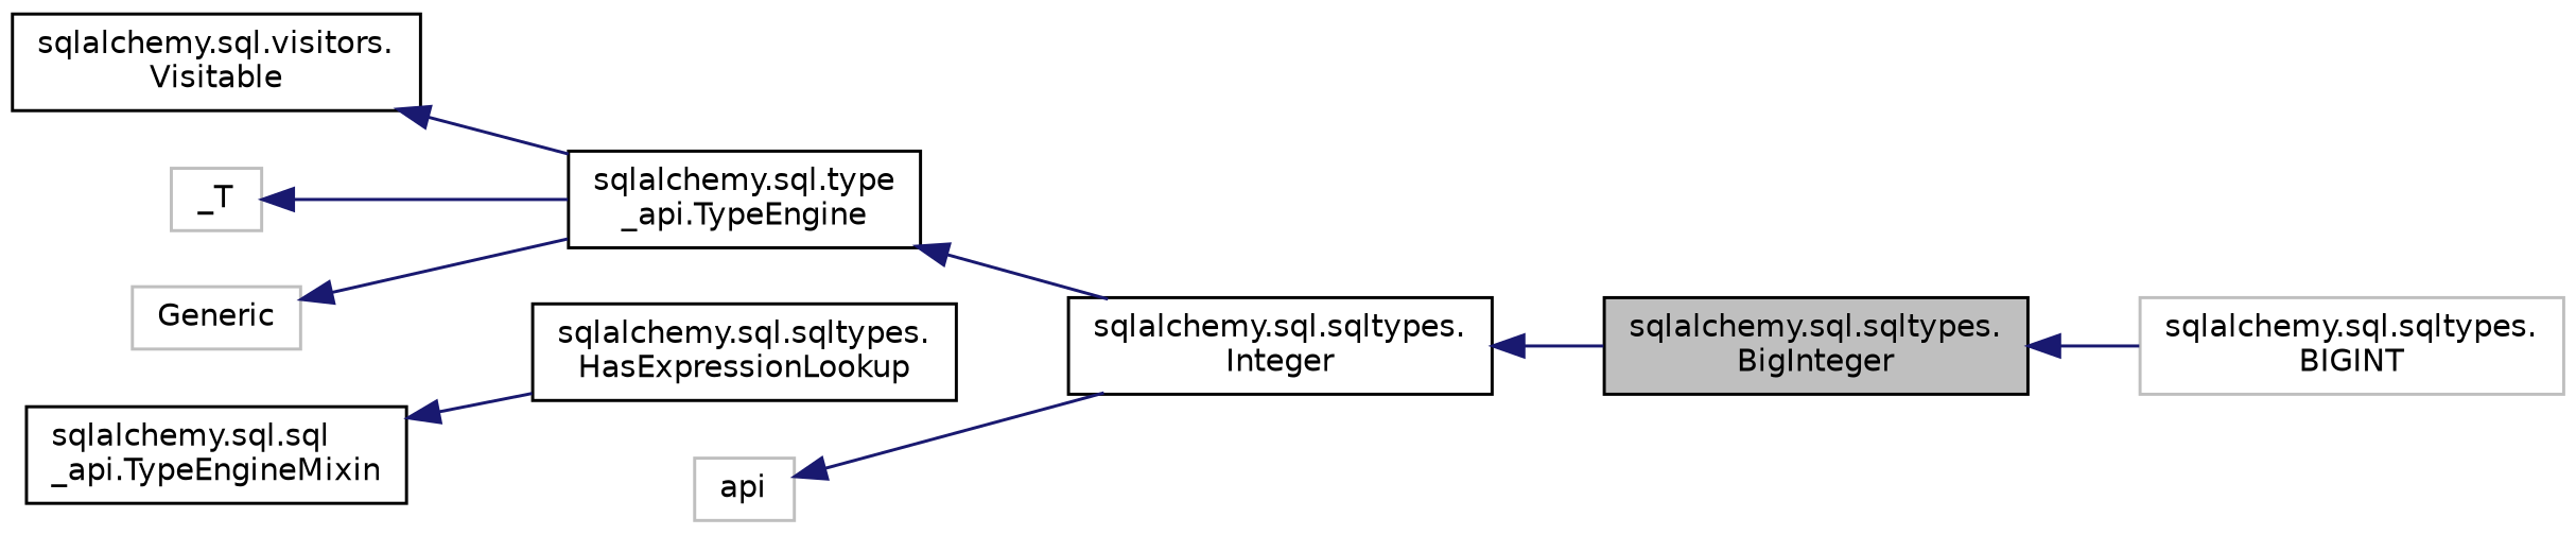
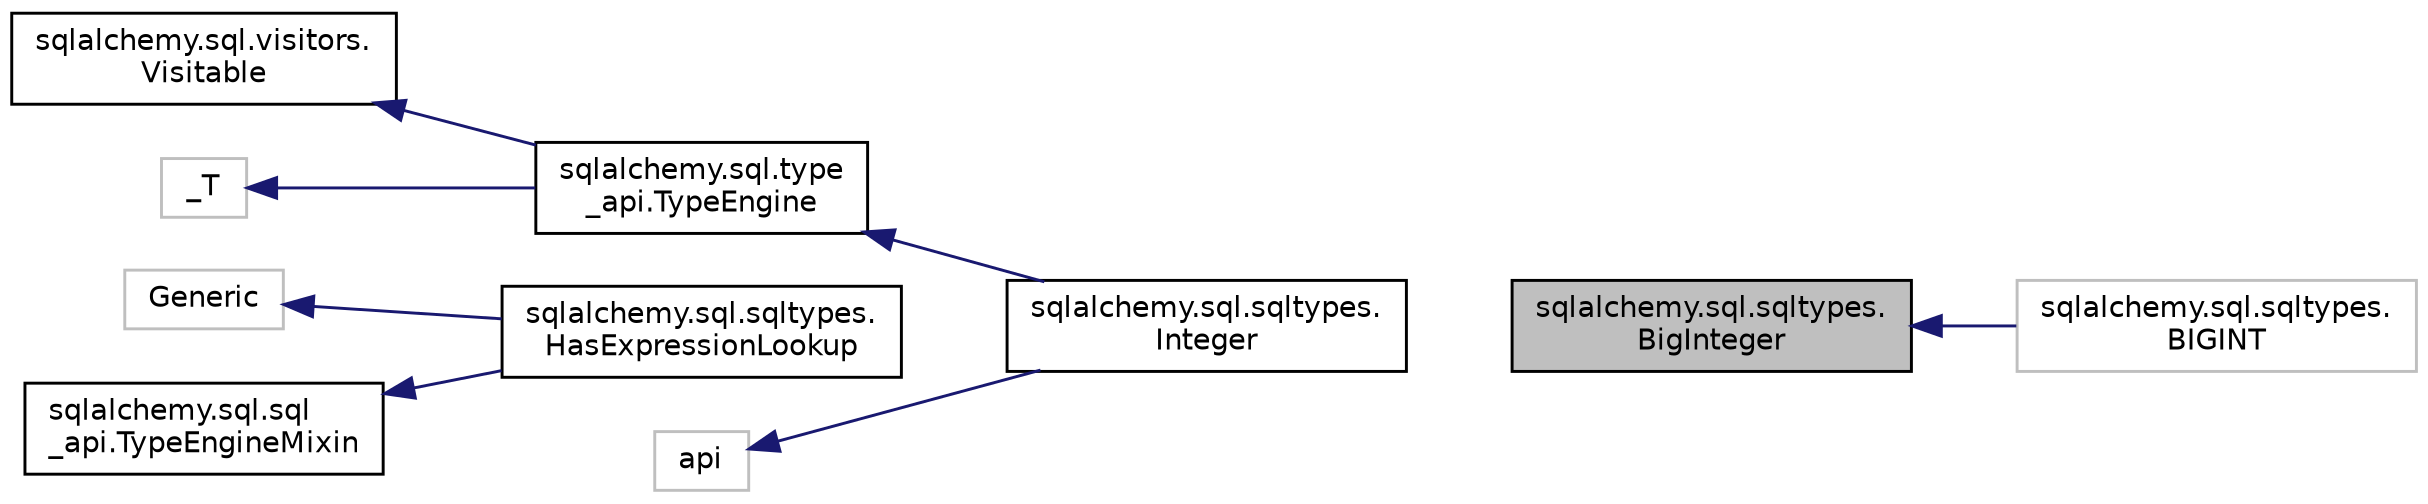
  digraph {
    rankdir=LR
    node [color=black fillcolor=white fontname=Helvetica fontsize=10 shape=record style=filled]
    edge [color=midnightblue dir=back fontname=Helvetica fontsize=10 labelfontname=Helvetica labelfontsize=10 style=solid]
    n1 [fillcolor=grey75 fontcolor=black height=0.2 label="sqlalchemy.sql.sqltypes.\lBigInteger" width=0.4]
    n2 [color=grey75 height=0.2 label="sqlalchemy.sql.sqltypes.\lBIGINT" width=0.4]
    n3 [height=0.2 label="sqlalchemy.sql.sqltypes.\lInteger" width=0.4]
    n4 [height=0.2 label="sqlalchemy.sql.sqltypes.\lHasExpressionLookup" width=0.4]
    n5 [height=0.2 label="sqlalchemy.sql.sql\l_api.TypeEngineMixin" width=0.4]
    n6 [height=0.2 label="sqlalchemy.sql.type\l_api.TypeEngine" width=0.4]
    n7 [height=0.2 label="sqlalchemy.sql.visitors.\lVisitable" width=0.4]
    n8 [color=grey75 height=0.2 label=Generic width=0.4]
    n9 [color=grey75 height=0.2 label=_T width=0.4]
    n10 [color=grey75 height=0.2 label=api width=0.4]
    n1 -> n2
-   n3 -> n1
    n5 -> n4
    n6 -> n3
    n7 -> n6
-   n8 -> n6
+   n8 -> n4
    n9 -> n6
    n10 -> n3
  }
